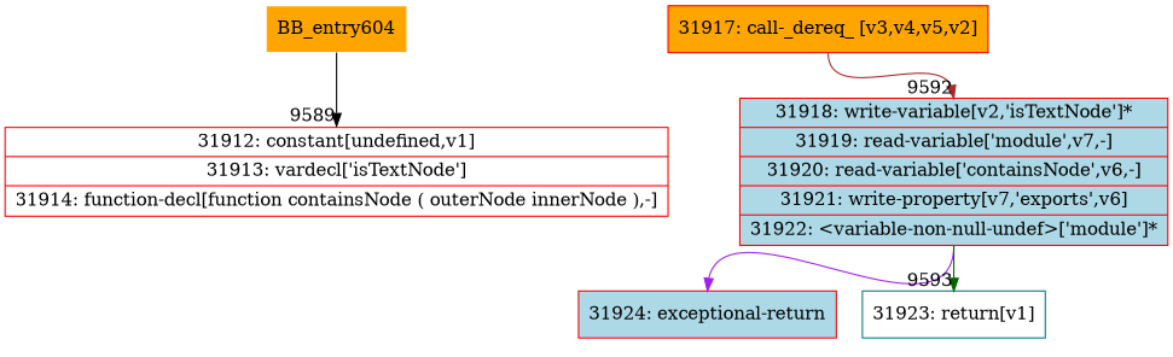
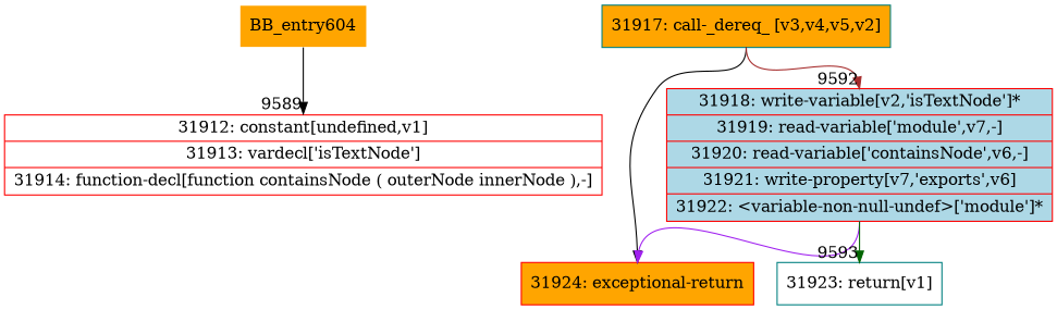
  digraph {
    rankdir=TD
    node [color=red fillcolor=orange shape=record style=filled]
    edge [color=black headport=n tailport=s]
    n1 [color=teal label=BB_entry604 shape=none]
    n2 [fillcolor=white label="{31912: constant[undefined,v1]|31913: vardecl['isTextNode']|31914: function-decl[function containsNode ( outerNode innerNode ),-]}"]
-   n3 [label="{31917: call-_dereq_ [v3,v4,v5,v2]}"]
-   n4 [fillcolor=lightblue label="{31924: exceptional-return}"]
+   n3 [color=teal label="{31917: call-_dereq_ [v3,v4,v5,v2]}"]
+   n4 [label="{31924: exceptional-return}"]
    n5 [fillcolor=lightblue label="{31918: write-variable[v2,'isTextNode']*|31919: read-variable['module',v7,-]|31920: read-variable['containsNode',v6,-]|31921: write-property[v7,'exports',v6]|31922: \<variable-non-null-undef\>['module']*}"]
    n6 [color=teal fillcolor=white label="{31923: return[v1]}"]
    n1 -> n2 [headlabel="    9589"]
+   n3 -> n4
    n3 -> n5 [color=brown headlabel="      9592"]
    n5 -> n4 [color=purple]
    n5 -> n6 [color=darkgreen headlabel="      9593"]
  }
